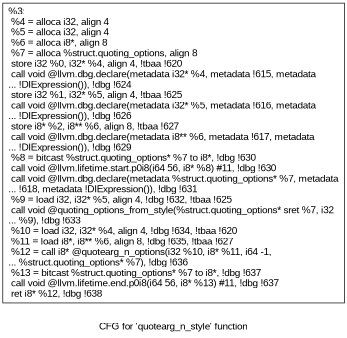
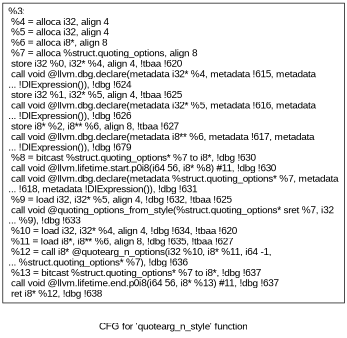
  digraph {
    label="CFG for 'quotearg_n_style' function"
    fontname="Liberation Sans"
-   n1 [label="{%3:\l  %4 = alloca i32, align 4\l  %5 = alloca i32, align 4\l  %6 = alloca i8*, align 8\l  %7 = alloca %struct.quoting_options, align 8\l  store i32 %0, i32* %4, align 4, !tbaa !620\l  call void @llvm.dbg.declare(metadata i32* %4, metadata !615, metadata\l... !DIExpression()), !dbg !624\l  store i32 %1, i32* %5, align 4, !tbaa !625\l  call void @llvm.dbg.declare(metadata i32* %5, metadata !616, metadata\l... !DIExpression()), !dbg !626\l  store i8* %2, i8** %6, align 8, !tbaa !627\l  call void @llvm.dbg.declare(metadata i8** %6, metadata !617, metadata\l... !DIExpression()), !dbg !629\l  %8 = bitcast %struct.quoting_options* %7 to i8*, !dbg !630\l  call void @llvm.lifetime.start.p0i8(i64 56, i8* %8) #11, !dbg !630\l  call void @llvm.dbg.declare(metadata %struct.quoting_options* %7, metadata\l... !618, metadata !DIExpression()), !dbg !631\l  %9 = load i32, i32* %5, align 4, !dbg !632, !tbaa !625\l  call void @quoting_options_from_style(%struct.quoting_options* sret %7, i32\l... %9), !dbg !633\l  %10 = load i32, i32* %4, align 4, !dbg !634, !tbaa !620\l  %11 = load i8*, i8** %6, align 8, !dbg !635, !tbaa !627\l  %12 = call i8* @quotearg_n_options(i32 %10, i8* %11, i64 -1,\l... %struct.quoting_options* %7), !dbg !636\l  %13 = bitcast %struct.quoting_options* %7 to i8*, !dbg !637\l  call void @llvm.lifetime.end.p0i8(i64 56, i8* %13) #11, !dbg !637\l  ret i8* %12, !dbg !638\l}" shape=record fontname="Liberation Sans"]
+   n1 [label="{%3:\l  %4 = alloca i32, align 4\l  %5 = alloca i32, align 4\l  %6 = alloca i8*, align 8\l  %7 = alloca %struct.quoting_options, align 8\l  store i32 %0, i32* %4, align 4, !tbaa !620\l  call void @llvm.dbg.declare(metadata i32* %4, metadata !615, metadata\l... !DIExpression()), !dbg !624\l  store i32 %1, i32* %5, align 4, !tbaa !625\l  call void @llvm.dbg.declare(metadata i32* %5, metadata !616, metadata\l... !DIExpression()), !dbg !626\l  store i8* %2, i8** %6, align 8, !tbaa !627\l  call void @llvm.dbg.declare(metadata i8** %6, metadata !617, metadata\l... !DIExpression()), !dbg !679\l  %8 = bitcast %struct.quoting_options* %7 to i8*, !dbg !630\l  call void @llvm.lifetime.start.p0i8(i64 56, i8* %8) #11, !dbg !630\l  call void @llvm.dbg.declare(metadata %struct.quoting_options* %7, metadata\l... !618, metadata !DIExpression()), !dbg !631\l  %9 = load i32, i32* %5, align 4, !dbg !632, !tbaa !625\l  call void @quoting_options_from_style(%struct.quoting_options* sret %7, i32\l... %9), !dbg !633\l  %10 = load i32, i32* %4, align 4, !dbg !634, !tbaa !620\l  %11 = load i8*, i8** %6, align 8, !dbg !635, !tbaa !627\l  %12 = call i8* @quotearg_n_options(i32 %10, i8* %11, i64 -1,\l... %struct.quoting_options* %7), !dbg !636\l  %13 = bitcast %struct.quoting_options* %7 to i8*, !dbg !637\l  call void @llvm.lifetime.end.p0i8(i64 56, i8* %13) #11, !dbg !637\l  ret i8* %12, !dbg !638\l}" shape=record fontname="Liberation Sans"]
  }
